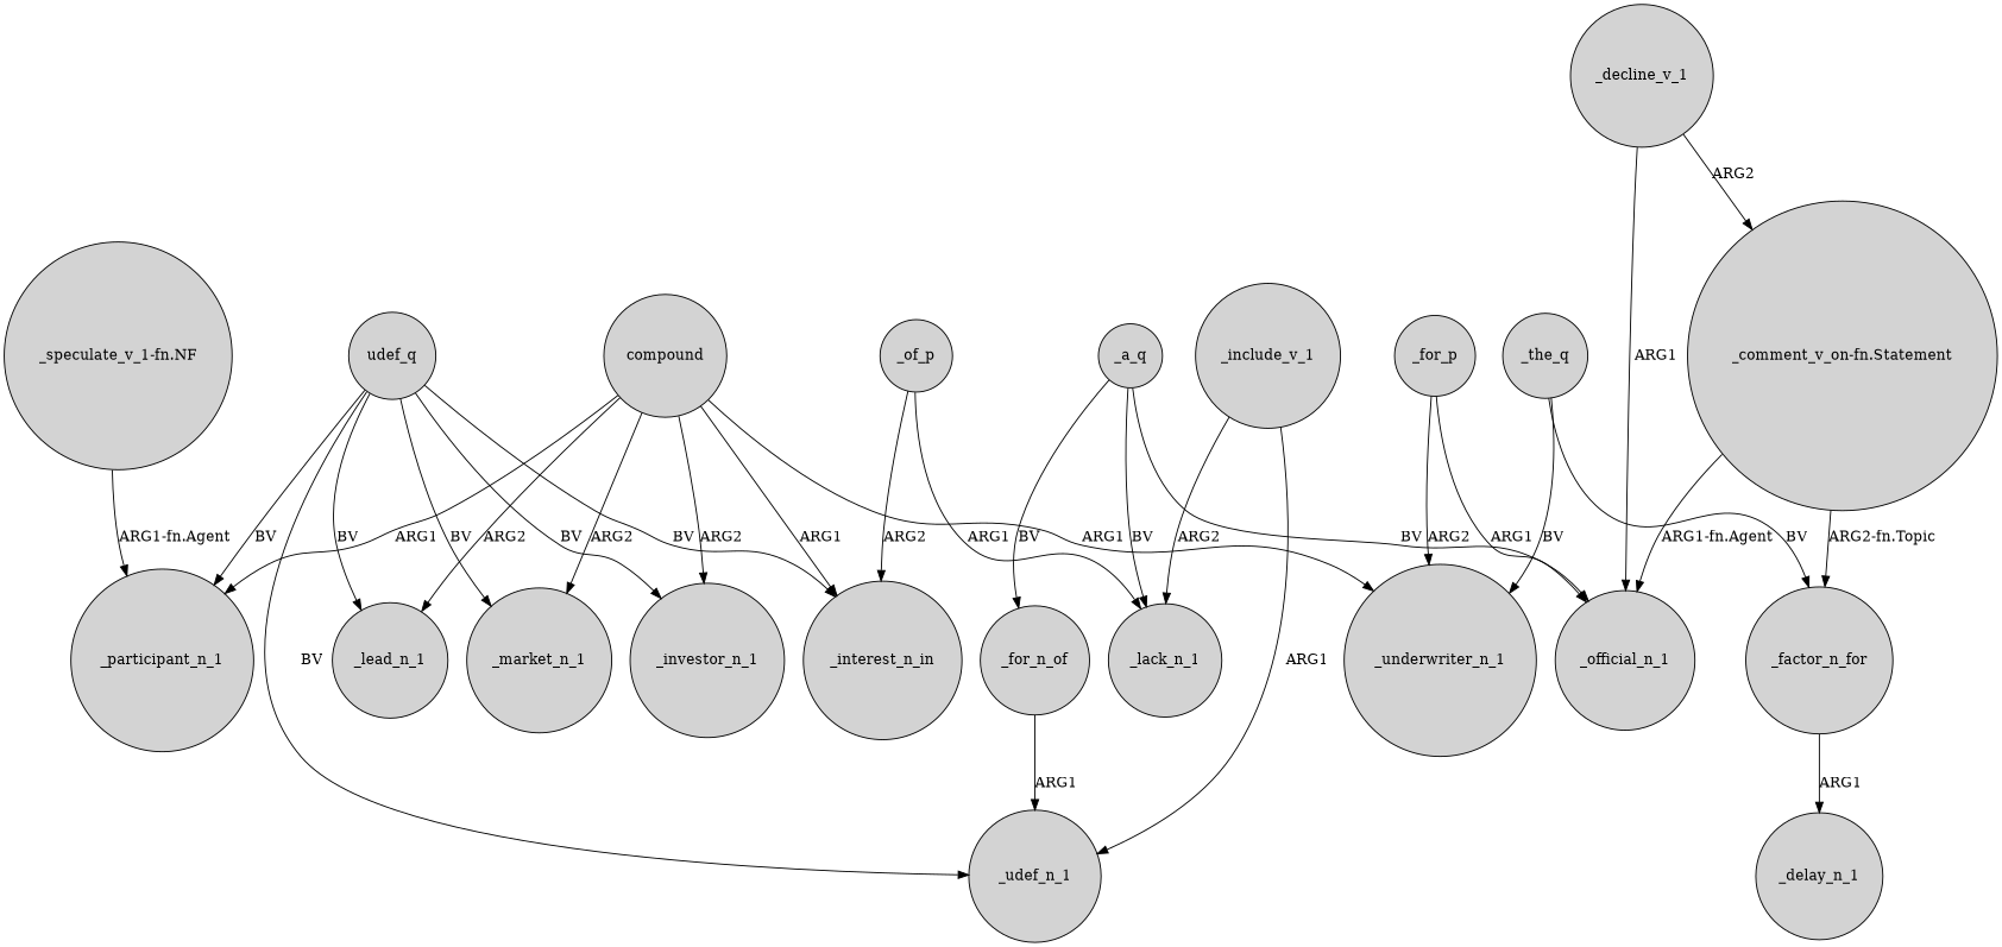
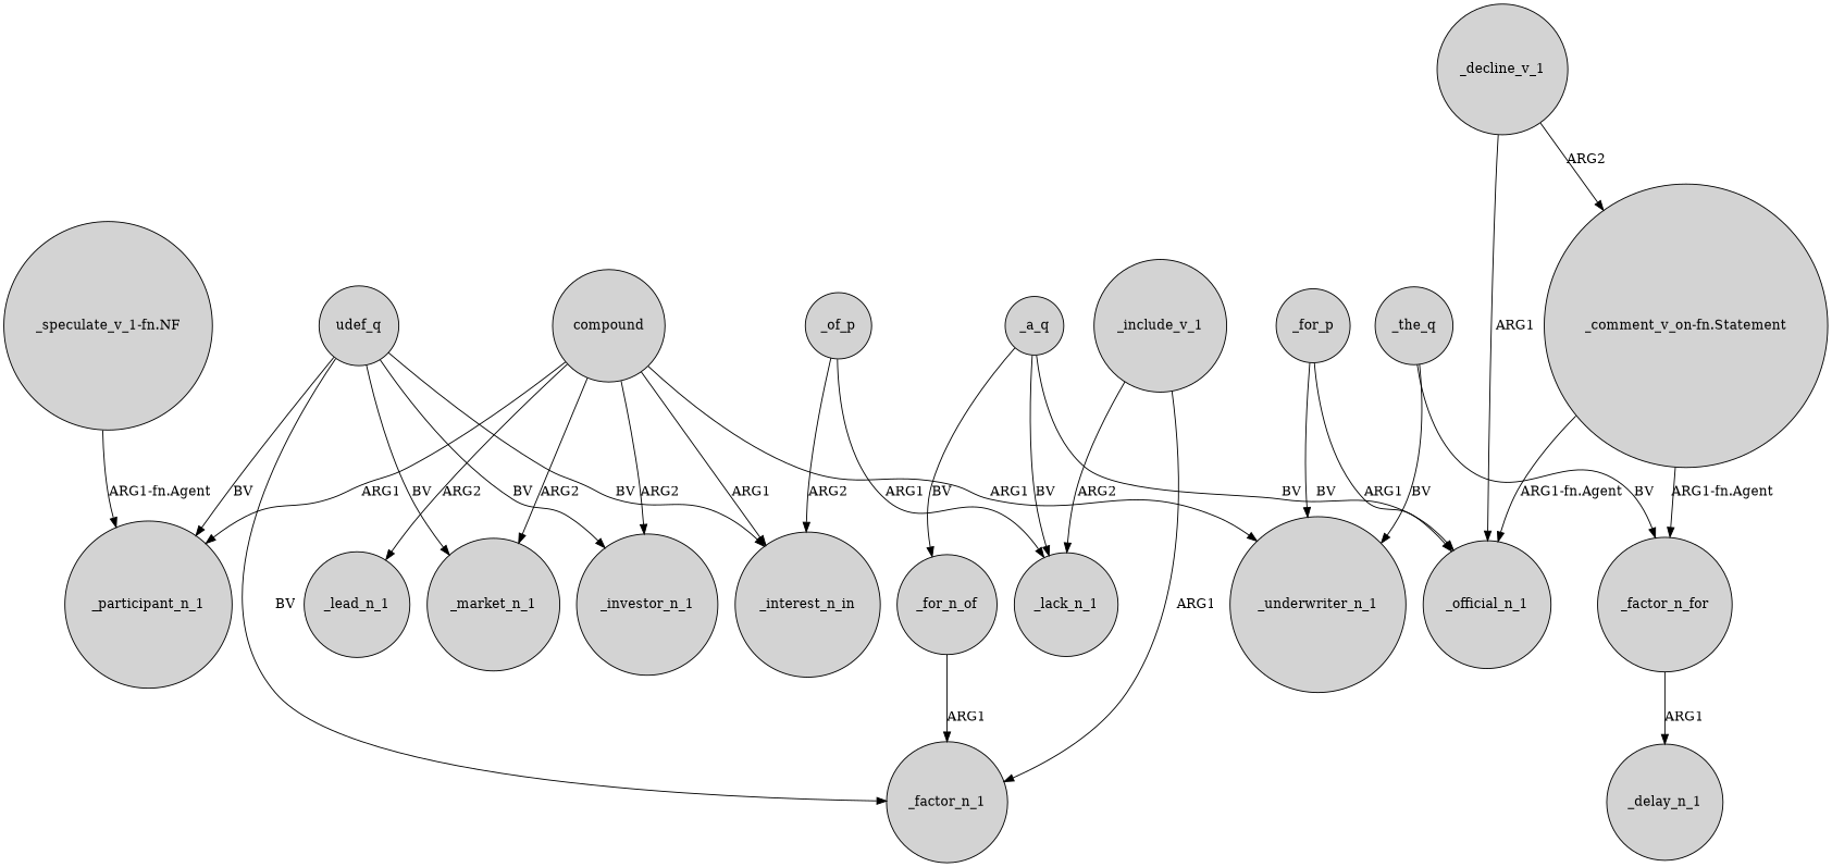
  digraph {
    node [shape=circle style=filled]
    compound
    _market_n_1
    _underwriter_n_1
    _participant_n_1
    _interest_n_in
    _investor_n_1
    _lead_n_1
    n8 [label=_for_n_of]
    _a_q
    _lack_n_1
    _official_n_1
-   _factor_n_1 [label=_udef_n_1]
+   _factor_n_1
    _the_q
    n14 [label=_factor_n_for]
    _delay_n_1
    udef_q
    _of_p
    "_comment_v_on-fn.Statement"
    _decline_v_1
    _for_p
    _include_v_1
    "_speculate_v_1-fn.NF"
    compound -> _market_n_1 [label=ARG2]
    compound -> _underwriter_n_1 [label=ARG1]
    compound -> _participant_n_1 [label=ARG1]
    compound -> _interest_n_in [label=ARG1]
    compound -> _investor_n_1 [label=ARG2]
    compound -> _lead_n_1 [label=ARG2]
    n8 -> _factor_n_1 [label=ARG1]
    _a_q -> n8 [label=BV]
    _a_q -> _lack_n_1 [label=BV]
    _a_q -> _official_n_1 [label=BV]
    _the_q -> _underwriter_n_1 [label=BV]
    _the_q -> n14 [label=BV]
    n14 -> _delay_n_1 [label=ARG1]
    udef_q -> _market_n_1 [label=BV]
    udef_q -> _participant_n_1 [label=BV]
    udef_q -> _interest_n_in [label=BV]
    udef_q -> _investor_n_1 [label=BV]
-   udef_q -> _lead_n_1 [label=BV]
    udef_q -> _factor_n_1 [label=BV]
    _of_p -> _interest_n_in [label=ARG2]
    _of_p -> _lack_n_1 [label=ARG1]
    "_comment_v_on-fn.Statement" -> _official_n_1 [label="ARG1-fn.Agent"]
-   "_comment_v_on-fn.Statement" -> n14 [label="ARG2-fn.Topic"]
+   "_comment_v_on-fn.Statement" -> n14 [label="ARG1-fn.Agent"]
    _decline_v_1 -> _official_n_1 [label=ARG1]
    _decline_v_1 -> "_comment_v_on-fn.Statement" [label=ARG2]
-   _for_p -> _underwriter_n_1 [label=ARG2]
+   _for_p -> _underwriter_n_1 [label=BV]
    _for_p -> _official_n_1 [label=ARG1]
    _include_v_1 -> _lack_n_1 [label=ARG2]
    _include_v_1 -> _factor_n_1 [label=ARG1]
    "_speculate_v_1-fn.NF" -> _participant_n_1 [label="ARG1-fn.Agent"]
  }
